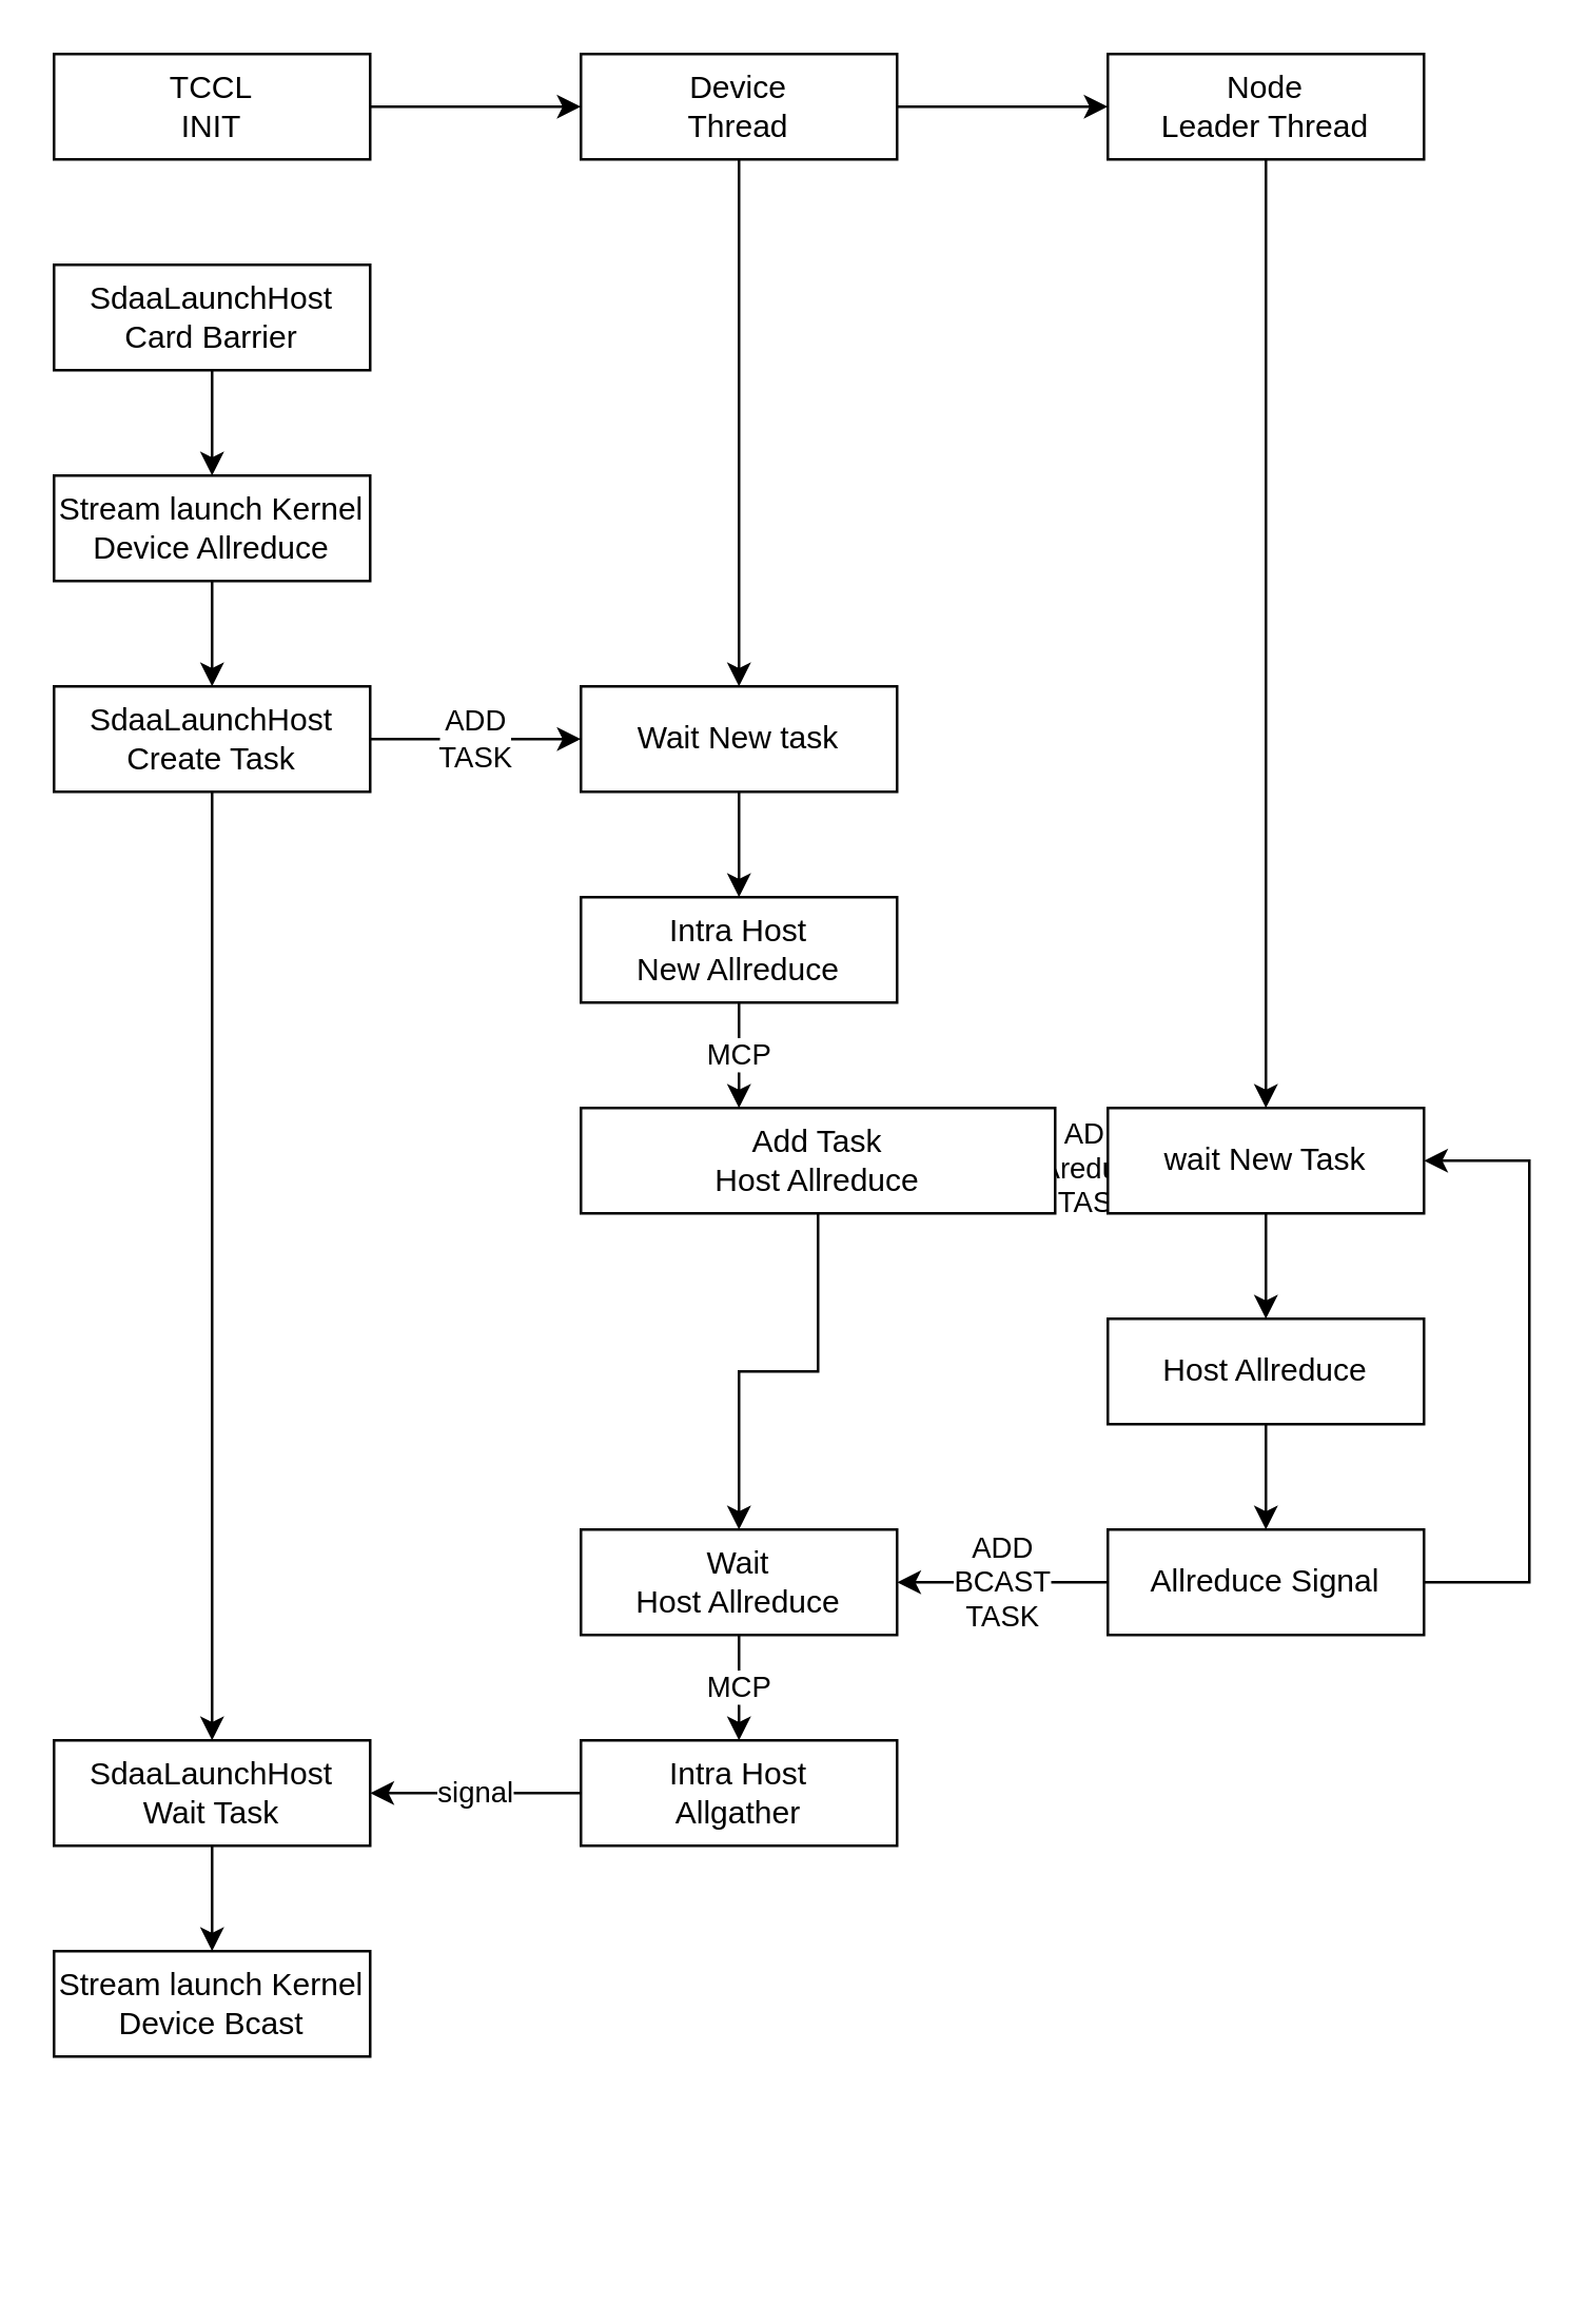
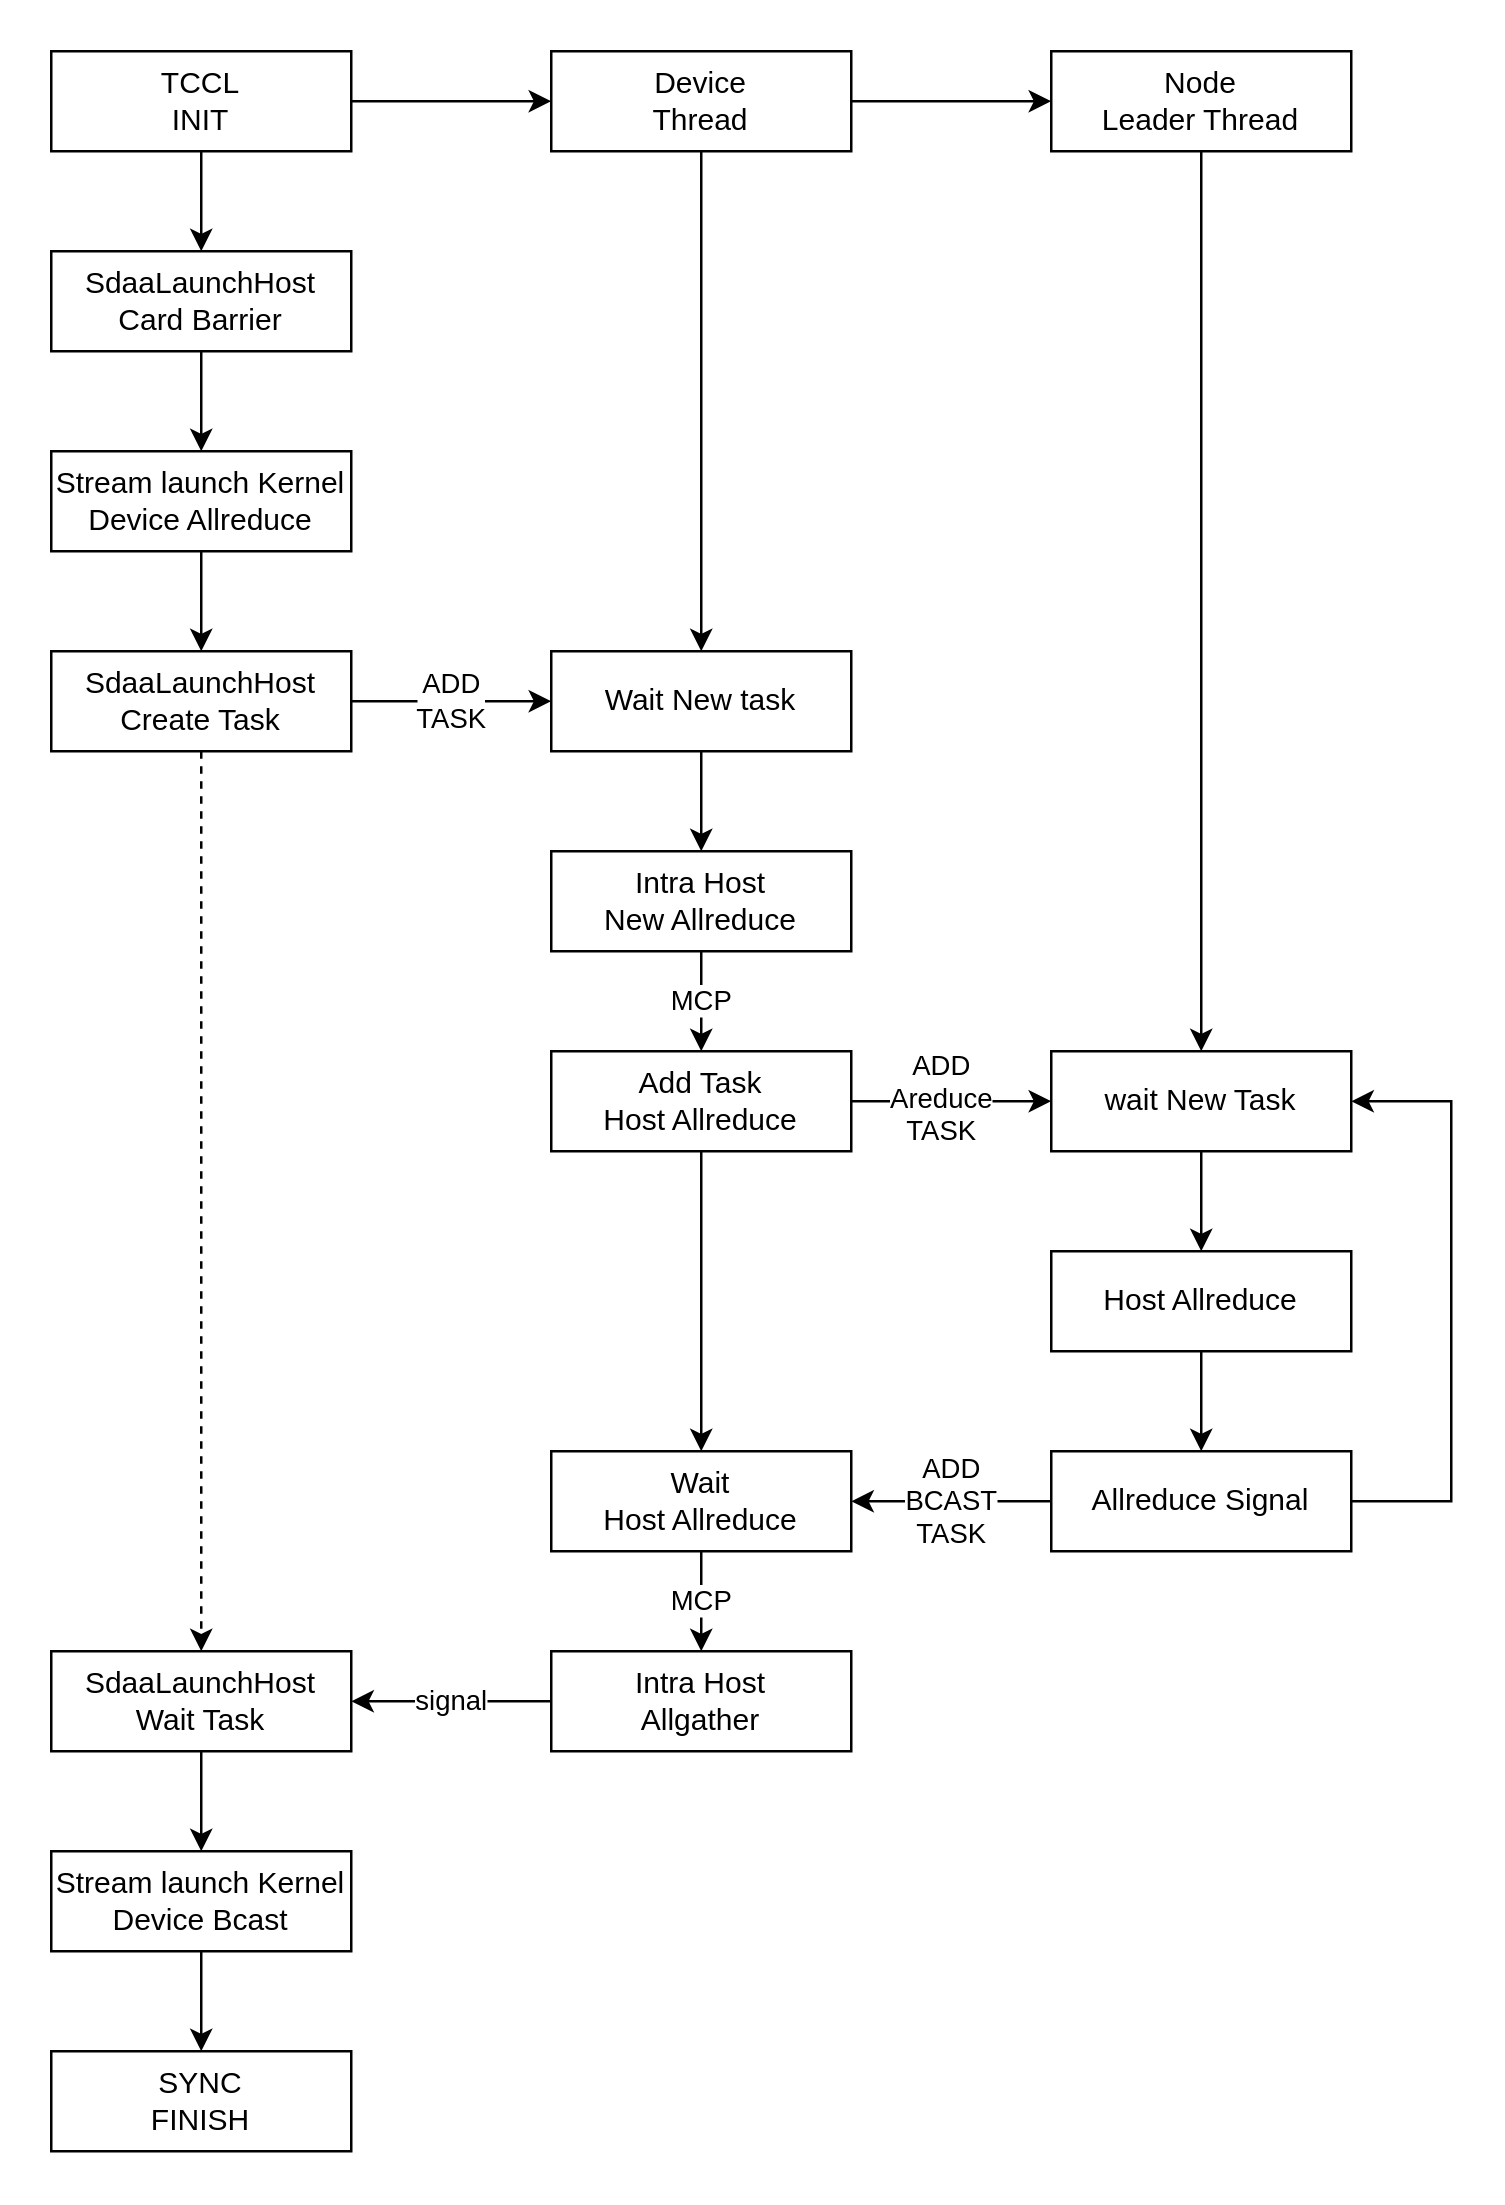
  <mxCell id="0" />
  <mxCell id="1" parent="0" />
  <mxCell id="2" value="" style="edgeStyle=orthogonalEdgeStyle;rounded=0;orthogonalLoop=1;jettySize=auto;html=1;" parent="1" source="3" target="8" edge="1"><mxGeometry relative="1" as="geometry" /></mxCell>
  <mxCell id="3" value="Stream launch Kernel&lt;br&gt;Device Allreduce" style="rounded=0;whiteSpace=wrap;html=1;" parent="1" vertex="1"><mxGeometry x="20" y="180" width="120" height="40" as="geometry" /></mxCell>
  <mxCell id="4" value="" style="edgeStyle=orthogonalEdgeStyle;rounded=0;orthogonalLoop=1;jettySize=auto;html=1;" parent="1" source="5" target="3" edge="1"><mxGeometry relative="1" as="geometry" /></mxCell>
  <mxCell id="5" value="SdaaLaunchHost&lt;br&gt;Card Barrier" style="rounded=0;whiteSpace=wrap;html=1;" parent="1" vertex="1"><mxGeometry x="20" y="100" width="120" height="40" as="geometry" /></mxCell>
  <mxCell id="6" value="ADD&lt;br&gt;TASK" style="edgeStyle=orthogonalEdgeStyle;rounded=0;orthogonalLoop=1;jettySize=auto;html=1;" parent="1" source="8" target="10" edge="1"><mxGeometry relative="1" as="geometry" /></mxCell>
- <mxCell id="7" value="" style="edgeStyle=orthogonalEdgeStyle;rounded=0;orthogonalLoop=1;jettySize=auto;html=1;" edge="1" parent="1" source="8" target="16"><mxGeometry relative="1" as="geometry" /></mxCell>
+ <mxCell id="7" value="" style="edgeStyle=orthogonalEdgeStyle;rounded=0;orthogonalLoop=1;jettySize=auto;html=1;dashed=1;" edge="1" parent="1" source="8" target="16"><mxGeometry relative="1" as="geometry" /></mxCell>
  <mxCell id="8" value="SdaaLaunchHost&lt;br&gt;Create Task" style="rounded=0;whiteSpace=wrap;html=1;" parent="1" vertex="1"><mxGeometry x="20" y="260" width="120" height="40" as="geometry" /></mxCell>
  <mxCell id="9" value="" style="edgeStyle=orthogonalEdgeStyle;rounded=0;orthogonalLoop=1;jettySize=auto;html=1;" edge="1" parent="1" source="10"><mxGeometry relative="1" as="geometry"><mxPoint x="280" y="340" as="targetPoint" /><Array as="points"><mxPoint x="280" y="310" /><mxPoint x="280" y="310" /></Array></mxGeometry></mxCell>
  <mxCell id="10" value="Wait New task" style="rounded=0;whiteSpace=wrap;html=1;" parent="1" vertex="1"><mxGeometry x="220" y="260" width="120" height="40" as="geometry" /></mxCell>
  <mxCell id="11" value="" style="edgeStyle=orthogonalEdgeStyle;rounded=0;orthogonalLoop=1;jettySize=auto;html=1;" edge="1" parent="1" source="14" target="25"><mxGeometry relative="1" as="geometry" /></mxCell>
  <mxCell id="12" value="ADD&lt;br&gt;Areduce&lt;br&gt;TASK" style="edgeLabel;html=1;align=center;verticalAlign=middle;resizable=0;points=[];" vertex="1" connectable="0" parent="11"><mxGeometry x="-0.125" y="2" relative="1" as="geometry"><mxPoint as="offset" /></mxGeometry></mxCell>
  <mxCell id="13" value="" style="edgeStyle=orthogonalEdgeStyle;rounded=0;orthogonalLoop=1;jettySize=auto;html=1;" edge="1" parent="1" source="14" target="35"><mxGeometry relative="1" as="geometry" /></mxCell>
- <mxCell id="14" value="Add Task&lt;br&gt;Host Allreduce" style="rounded=0;whiteSpace=wrap;html=1;" parent="1" vertex="1"><mxGeometry x="220" y="420" width="180" height="40" as="geometry" /></mxCell>
+ <mxCell id="14" value="Add Task&lt;br&gt;Host Allreduce" style="rounded=0;whiteSpace=wrap;html=1;" parent="1" vertex="1"><mxGeometry x="220" y="420" width="120" height="40" as="geometry" /></mxCell>
  <mxCell id="15" value="" style="edgeStyle=orthogonalEdgeStyle;rounded=0;orthogonalLoop=1;jettySize=auto;html=1;" edge="1" parent="1" source="16" target="39"><mxGeometry relative="1" as="geometry" /></mxCell>
  <mxCell id="16" value="SdaaLaunchHost&lt;br&gt;Wait Task" style="rounded=0;whiteSpace=wrap;html=1;" vertex="1" parent="1"><mxGeometry x="20" y="660" width="120" height="40" as="geometry" /></mxCell>
+ <mxCell id="17" value="" style="edgeStyle=orthogonalEdgeStyle;rounded=0;orthogonalLoop=1;jettySize=auto;html=1;" edge="1" parent="1" source="19" target="5"><mxGeometry relative="1" as="geometry" /></mxCell>
  <mxCell id="18" value="" style="edgeStyle=orthogonalEdgeStyle;rounded=0;orthogonalLoop=1;jettySize=auto;html=1;" edge="1" parent="1" source="19" target="21"><mxGeometry relative="1" as="geometry" /></mxCell>
  <mxCell id="19" value="TCCL&lt;br&gt;INIT" style="rounded=0;whiteSpace=wrap;html=1;" vertex="1" parent="1"><mxGeometry x="20" y="20" width="120" height="40" as="geometry" /></mxCell>
  <mxCell id="20" value="" style="edgeStyle=orthogonalEdgeStyle;rounded=0;orthogonalLoop=1;jettySize=auto;html=1;" edge="1" parent="1" source="21" target="22"><mxGeometry relative="1" as="geometry" /></mxCell>
  <mxCell id="21" value="Device&lt;br&gt;Thread" style="rounded=0;whiteSpace=wrap;html=1;" vertex="1" parent="1"><mxGeometry x="220" y="20" width="120" height="40" as="geometry" /></mxCell>
  <mxCell id="22" value="Node&lt;br&gt;Leader Thread" style="rounded=0;whiteSpace=wrap;html=1;" vertex="1" parent="1"><mxGeometry x="420" y="20" width="120" height="40" as="geometry" /></mxCell>
  <mxCell id="23" value="" style="edgeStyle=orthogonalEdgeStyle;rounded=0;orthogonalLoop=1;jettySize=auto;html=1;exitX=0.5;exitY=1;exitDx=0;exitDy=0;entryX=0.5;entryY=0;entryDx=0;entryDy=0;" edge="1" parent="1" source="21" target="10"><mxGeometry relative="1" as="geometry"><mxPoint x="290" y="310" as="sourcePoint" /><mxPoint x="290" y="350" as="targetPoint" /><Array as="points"><mxPoint x="280" y="150" /><mxPoint x="280" y="150" /></Array></mxGeometry></mxCell>
  <mxCell id="24" value="" style="edgeStyle=orthogonalEdgeStyle;rounded=0;orthogonalLoop=1;jettySize=auto;html=1;" edge="1" parent="1" source="25" target="30"><mxGeometry relative="1" as="geometry" /></mxCell>
  <mxCell id="25" value="wait New Task" style="rounded=0;whiteSpace=wrap;html=1;" vertex="1" parent="1"><mxGeometry x="420" y="420" width="120" height="40" as="geometry" /></mxCell>
  <mxCell id="26" value="MCP" style="edgeStyle=orthogonalEdgeStyle;rounded=0;orthogonalLoop=1;jettySize=auto;html=1;" edge="1" parent="1" source="27" target="14"><mxGeometry relative="1" as="geometry"><Array as="points"><mxPoint x="280" y="400" /><mxPoint x="280" y="400" /></Array></mxGeometry></mxCell>
  <mxCell id="27" value="Intra Host&lt;br style=&quot;border-color: var(--border-color);&quot;&gt;New Allreduce" style="rounded=0;whiteSpace=wrap;html=1;" vertex="1" parent="1"><mxGeometry x="220" y="340" width="120" height="40" as="geometry" /></mxCell>
  <mxCell id="28" value="" style="edgeStyle=orthogonalEdgeStyle;rounded=0;orthogonalLoop=1;jettySize=auto;html=1;exitX=0.5;exitY=1;exitDx=0;exitDy=0;entryX=0.5;entryY=0;entryDx=0;entryDy=0;" edge="1" parent="1" source="22" target="25"><mxGeometry relative="1" as="geometry"><mxPoint x="290" y="70" as="sourcePoint" /><mxPoint x="290" y="270" as="targetPoint" /><Array as="points"><mxPoint x="480" y="220" /><mxPoint x="480" y="220" /></Array></mxGeometry></mxCell>
  <mxCell id="29" value="" style="edgeStyle=orthogonalEdgeStyle;rounded=0;orthogonalLoop=1;jettySize=auto;html=1;" edge="1" parent="1" source="30" target="32"><mxGeometry relative="1" as="geometry"><Array as="points"><mxPoint x="480" y="550" /><mxPoint x="480" y="550" /></Array></mxGeometry></mxCell>
  <mxCell id="30" value="Host Allreduce" style="rounded=0;whiteSpace=wrap;html=1;" vertex="1" parent="1"><mxGeometry x="420" y="500" width="120" height="40" as="geometry" /></mxCell>
  <mxCell id="31" value="ADD&lt;br&gt;BCAST&lt;br&gt;TASK" style="edgeStyle=orthogonalEdgeStyle;rounded=0;orthogonalLoop=1;jettySize=auto;html=1;" edge="1" parent="1" source="32" target="35"><mxGeometry relative="1" as="geometry" /></mxCell>
  <mxCell id="32" value="Allreduce Signal" style="rounded=0;whiteSpace=wrap;html=1;" vertex="1" parent="1"><mxGeometry x="420" y="580" width="120" height="40" as="geometry" /></mxCell>
  <mxCell id="33" value="" style="edgeStyle=orthogonalEdgeStyle;rounded=0;orthogonalLoop=1;jettySize=auto;html=1;exitX=1;exitY=0.5;exitDx=0;exitDy=0;entryX=1;entryY=0.5;entryDx=0;entryDy=0;" edge="1" parent="1" source="32" target="25"><mxGeometry relative="1" as="geometry"><mxPoint x="490" y="550" as="sourcePoint" /><mxPoint x="490" y="590" as="targetPoint" /><Array as="points"><mxPoint x="580" y="600" /><mxPoint x="580" y="440" /></Array></mxGeometry></mxCell>
  <mxCell id="34" value="MCP" style="edgeStyle=orthogonalEdgeStyle;rounded=0;orthogonalLoop=1;jettySize=auto;html=1;" edge="1" parent="1" source="35" target="37"><mxGeometry relative="1" as="geometry" /></mxCell>
  <mxCell id="35" value="Wait &lt;br&gt;Host Allreduce" style="rounded=0;whiteSpace=wrap;html=1;" vertex="1" parent="1"><mxGeometry x="220" y="580" width="120" height="40" as="geometry" /></mxCell>
  <mxCell id="36" value="signal" style="edgeStyle=orthogonalEdgeStyle;rounded=0;orthogonalLoop=1;jettySize=auto;html=1;" edge="1" parent="1" source="37" target="16"><mxGeometry relative="1" as="geometry"><Array as="points"><mxPoint x="180" y="680" /><mxPoint x="180" y="680" /></Array></mxGeometry></mxCell>
  <mxCell id="37" value="Intra Host&lt;br&gt;Allgather" style="rounded=0;whiteSpace=wrap;html=1;" vertex="1" parent="1"><mxGeometry x="220" y="660" width="120" height="40" as="geometry" /></mxCell>
+ <mxCell id="38" value="" style="edgeStyle=orthogonalEdgeStyle;rounded=0;orthogonalLoop=1;jettySize=auto;html=1;" edge="1" parent="1" source="39" target="40"><mxGeometry relative="1" as="geometry"><Array as="points"><mxPoint x="80" y="800" /><mxPoint x="80" y="800" /></Array></mxGeometry></mxCell>
  <mxCell id="39" value="Stream launch Kernel&lt;br&gt;Device Bcast" style="rounded=0;whiteSpace=wrap;html=1;" vertex="1" parent="1"><mxGeometry x="20" y="740" width="120" height="40" as="geometry" /></mxCell>
+ <mxCell id="40" value="SYNC&lt;br&gt;FINISH" style="rounded=0;whiteSpace=wrap;html=1;" vertex="1" parent="1"><mxGeometry x="20" y="820" width="120" height="40" as="geometry" /></mxCell>
